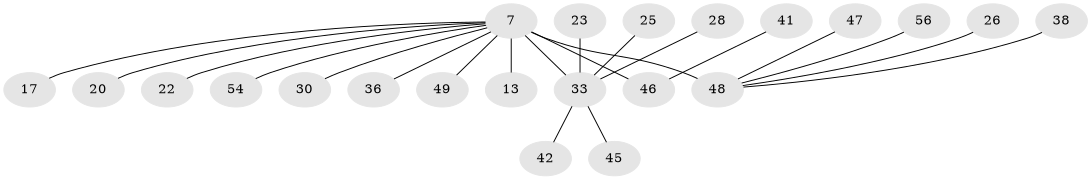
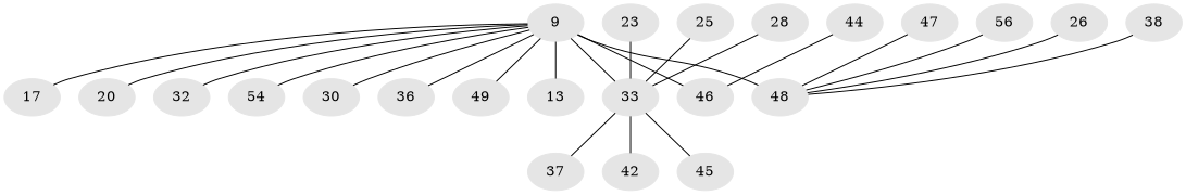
  graph {
    node [color=gray90 style=filled]
-   9 [super="+4" label=7]
+   9 [super="+4"]
    13
    n3 [label=17]
    20
-   22
+   22 [label=32]
    n6 [label=54]
    n7 [label=33 super="+17+6+8+7+18+21"]
    n8 [label=30]
    36
    46 [super="+3+39+43"]
    48 [super="+29+38+19"]
    49
+   37 [super="+31"]
    42
    45
    n16 [label=56 super="+12"]
    23
    25
    26
    28
    n21 [label=38]
-   44 [label=41]
+   44
    47 [super="+41"]
    9 -- 13
    9 -- n3
    9 -- 20
    9 -- 22
    9 -- n6
    9 -- n7 [weight=6]
    9 -- n8
    9 -- 36
    9 -- 46 [weight=3]
    9 -- 48 [weight=5]
    9 -- 49
+   n7 -- 37
    n7 -- 42
    n7 -- 45
    n16 -- 48
    23 -- n7
    25 -- n7
    26 -- 48
    28 -- n7
    n21 -- 48
    44 -- 46
    47 -- 48
  }
